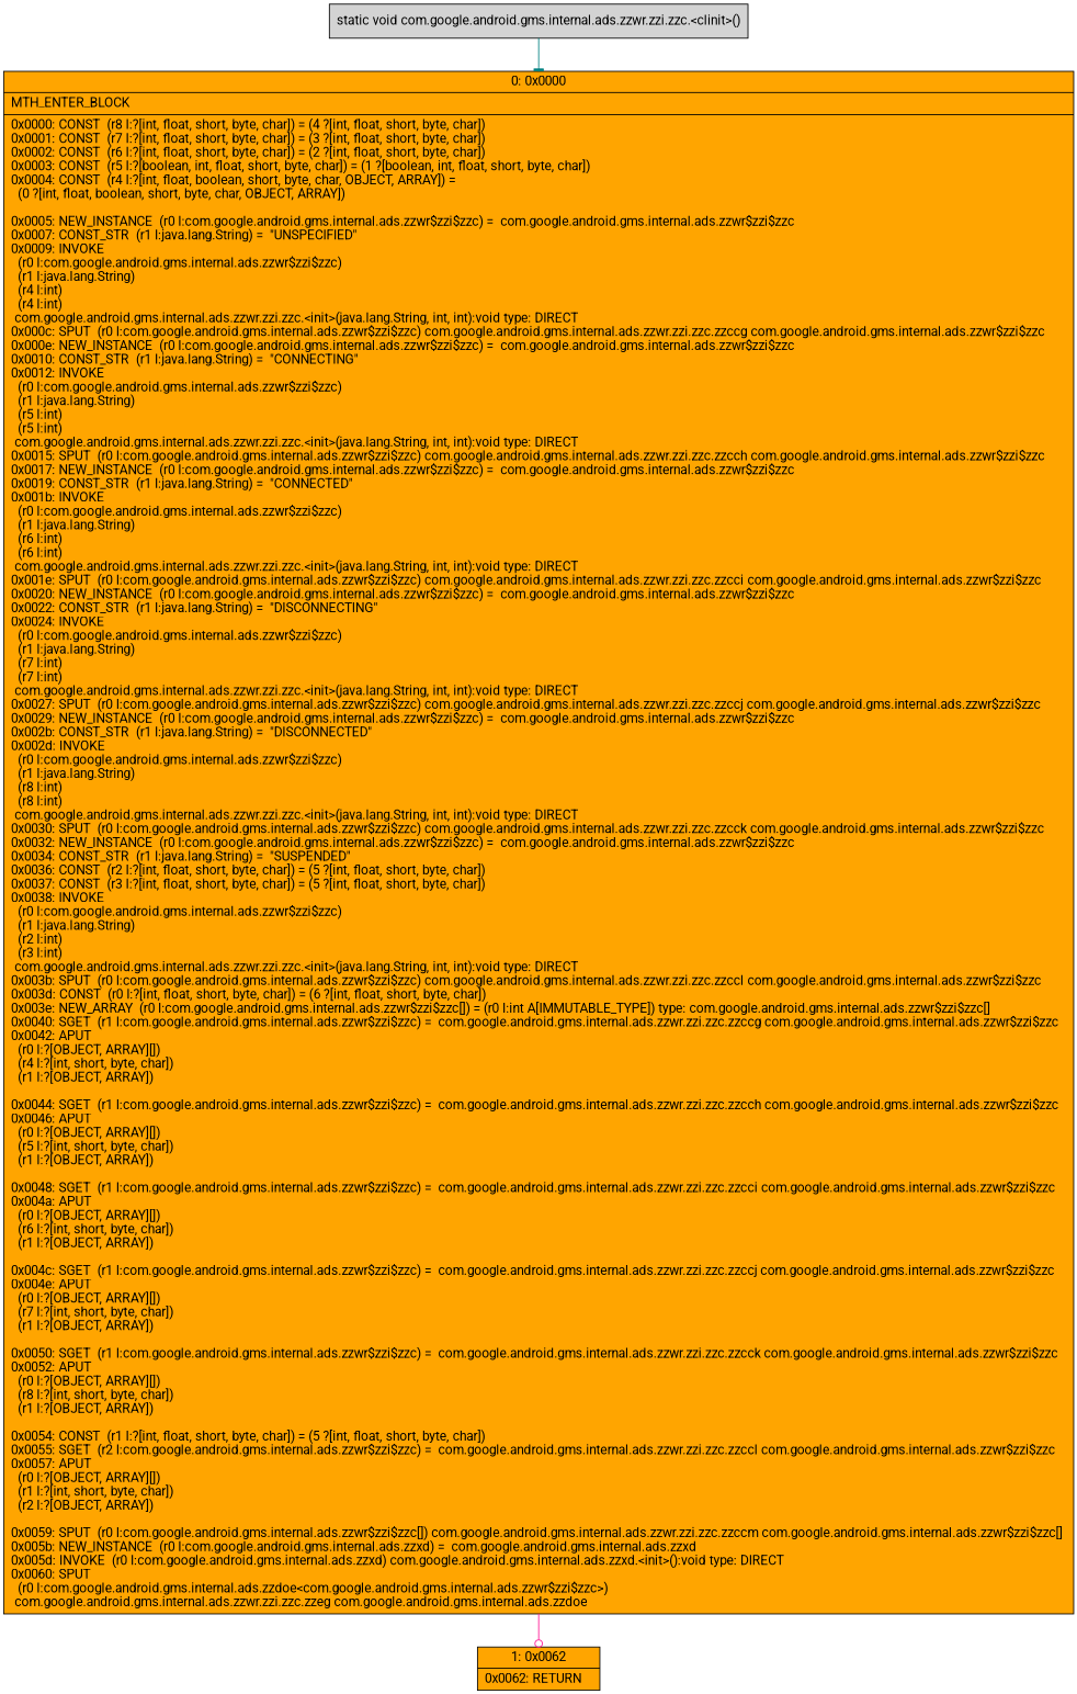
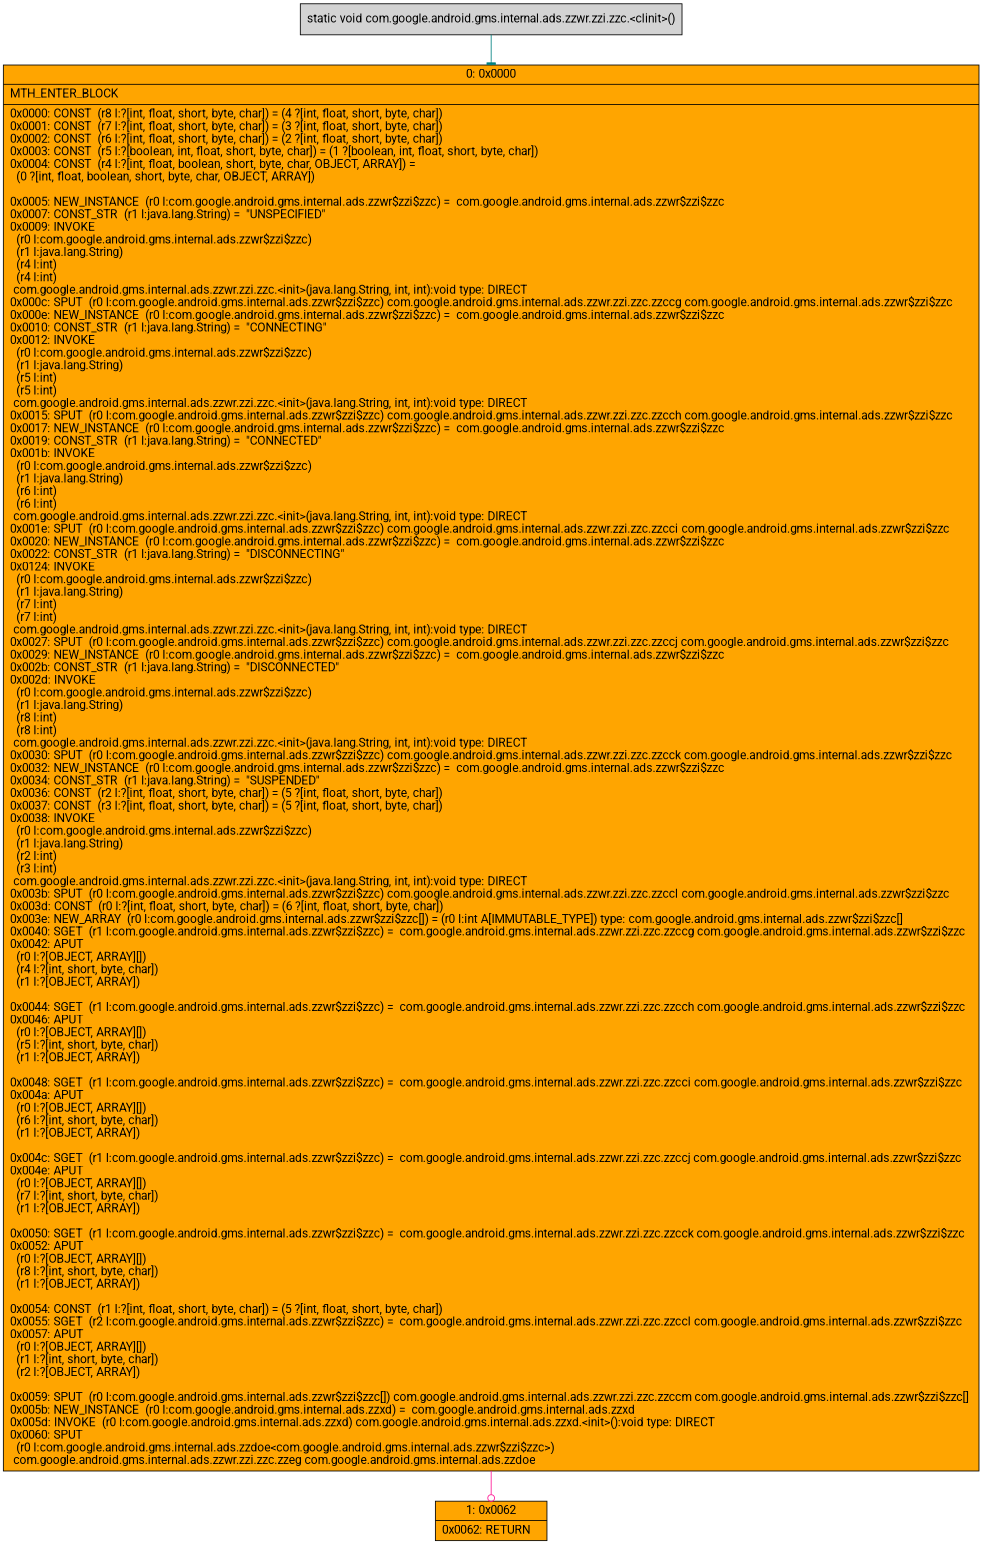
  digraph {
    fontname=Roboto
    node [shape=record style=filled fillcolor=orange fontname=Roboto]
    edge [style=solid fontname=Roboto]
-   n1 [label="{0\:\ 0x0000|MTH_ENTER_BLOCK\l|0x0000: CONST  (r8 I:?[int, float, short, byte, char]) = (4 ?[int, float, short, byte, char]) \l0x0001: CONST  (r7 I:?[int, float, short, byte, char]) = (3 ?[int, float, short, byte, char]) \l0x0002: CONST  (r6 I:?[int, float, short, byte, char]) = (2 ?[int, float, short, byte, char]) \l0x0003: CONST  (r5 I:?[boolean, int, float, short, byte, char]) = (1 ?[boolean, int, float, short, byte, char]) \l0x0004: CONST  (r4 I:?[int, float, boolean, short, byte, char, OBJECT, ARRAY]) = \l  (0 ?[int, float, boolean, short, byte, char, OBJECT, ARRAY])\l \l0x0005: NEW_INSTANCE  (r0 I:com.google.android.gms.internal.ads.zzwr$zzi$zzc) =  com.google.android.gms.internal.ads.zzwr$zzi$zzc \l0x0007: CONST_STR  (r1 I:java.lang.String) =  \"UNSPECIFIED\" \l0x0009: INVOKE  \l  (r0 I:com.google.android.gms.internal.ads.zzwr$zzi$zzc)\l  (r1 I:java.lang.String)\l  (r4 I:int)\l  (r4 I:int)\l com.google.android.gms.internal.ads.zzwr.zzi.zzc.\<init\>(java.lang.String, int, int):void type: DIRECT \l0x000c: SPUT  (r0 I:com.google.android.gms.internal.ads.zzwr$zzi$zzc) com.google.android.gms.internal.ads.zzwr.zzi.zzc.zzccg com.google.android.gms.internal.ads.zzwr$zzi$zzc \l0x000e: NEW_INSTANCE  (r0 I:com.google.android.gms.internal.ads.zzwr$zzi$zzc) =  com.google.android.gms.internal.ads.zzwr$zzi$zzc \l0x0010: CONST_STR  (r1 I:java.lang.String) =  \"CONNECTING\" \l0x0012: INVOKE  \l  (r0 I:com.google.android.gms.internal.ads.zzwr$zzi$zzc)\l  (r1 I:java.lang.String)\l  (r5 I:int)\l  (r5 I:int)\l com.google.android.gms.internal.ads.zzwr.zzi.zzc.\<init\>(java.lang.String, int, int):void type: DIRECT \l0x0015: SPUT  (r0 I:com.google.android.gms.internal.ads.zzwr$zzi$zzc) com.google.android.gms.internal.ads.zzwr.zzi.zzc.zzcch com.google.android.gms.internal.ads.zzwr$zzi$zzc \l0x0017: NEW_INSTANCE  (r0 I:com.google.android.gms.internal.ads.zzwr$zzi$zzc) =  com.google.android.gms.internal.ads.zzwr$zzi$zzc \l0x0019: CONST_STR  (r1 I:java.lang.String) =  \"CONNECTED\" \l0x001b: INVOKE  \l  (r0 I:com.google.android.gms.internal.ads.zzwr$zzi$zzc)\l  (r1 I:java.lang.String)\l  (r6 I:int)\l  (r6 I:int)\l com.google.android.gms.internal.ads.zzwr.zzi.zzc.\<init\>(java.lang.String, int, int):void type: DIRECT \l0x001e: SPUT  (r0 I:com.google.android.gms.internal.ads.zzwr$zzi$zzc) com.google.android.gms.internal.ads.zzwr.zzi.zzc.zzcci com.google.android.gms.internal.ads.zzwr$zzi$zzc \l0x0020: NEW_INSTANCE  (r0 I:com.google.android.gms.internal.ads.zzwr$zzi$zzc) =  com.google.android.gms.internal.ads.zzwr$zzi$zzc \l0x0022: CONST_STR  (r1 I:java.lang.String) =  \"DISCONNECTING\" \l0x0024: INVOKE  \l  (r0 I:com.google.android.gms.internal.ads.zzwr$zzi$zzc)\l  (r1 I:java.lang.String)\l  (r7 I:int)\l  (r7 I:int)\l com.google.android.gms.internal.ads.zzwr.zzi.zzc.\<init\>(java.lang.String, int, int):void type: DIRECT \l0x0027: SPUT  (r0 I:com.google.android.gms.internal.ads.zzwr$zzi$zzc) com.google.android.gms.internal.ads.zzwr.zzi.zzc.zzccj com.google.android.gms.internal.ads.zzwr$zzi$zzc \l0x0029: NEW_INSTANCE  (r0 I:com.google.android.gms.internal.ads.zzwr$zzi$zzc) =  com.google.android.gms.internal.ads.zzwr$zzi$zzc \l0x002b: CONST_STR  (r1 I:java.lang.String) =  \"DISCONNECTED\" \l0x002d: INVOKE  \l  (r0 I:com.google.android.gms.internal.ads.zzwr$zzi$zzc)\l  (r1 I:java.lang.String)\l  (r8 I:int)\l  (r8 I:int)\l com.google.android.gms.internal.ads.zzwr.zzi.zzc.\<init\>(java.lang.String, int, int):void type: DIRECT \l0x0030: SPUT  (r0 I:com.google.android.gms.internal.ads.zzwr$zzi$zzc) com.google.android.gms.internal.ads.zzwr.zzi.zzc.zzcck com.google.android.gms.internal.ads.zzwr$zzi$zzc \l0x0032: NEW_INSTANCE  (r0 I:com.google.android.gms.internal.ads.zzwr$zzi$zzc) =  com.google.android.gms.internal.ads.zzwr$zzi$zzc \l0x0034: CONST_STR  (r1 I:java.lang.String) =  \"SUSPENDED\" \l0x0036: CONST  (r2 I:?[int, float, short, byte, char]) = (5 ?[int, float, short, byte, char]) \l0x0037: CONST  (r3 I:?[int, float, short, byte, char]) = (5 ?[int, float, short, byte, char]) \l0x0038: INVOKE  \l  (r0 I:com.google.android.gms.internal.ads.zzwr$zzi$zzc)\l  (r1 I:java.lang.String)\l  (r2 I:int)\l  (r3 I:int)\l com.google.android.gms.internal.ads.zzwr.zzi.zzc.\<init\>(java.lang.String, int, int):void type: DIRECT \l0x003b: SPUT  (r0 I:com.google.android.gms.internal.ads.zzwr$zzi$zzc) com.google.android.gms.internal.ads.zzwr.zzi.zzc.zzccl com.google.android.gms.internal.ads.zzwr$zzi$zzc \l0x003d: CONST  (r0 I:?[int, float, short, byte, char]) = (6 ?[int, float, short, byte, char]) \l0x003e: NEW_ARRAY  (r0 I:com.google.android.gms.internal.ads.zzwr$zzi$zzc[]) = (r0 I:int A[IMMUTABLE_TYPE]) type: com.google.android.gms.internal.ads.zzwr$zzi$zzc[] \l0x0040: SGET  (r1 I:com.google.android.gms.internal.ads.zzwr$zzi$zzc) =  com.google.android.gms.internal.ads.zzwr.zzi.zzc.zzccg com.google.android.gms.internal.ads.zzwr$zzi$zzc \l0x0042: APUT  \l  (r0 I:?[OBJECT, ARRAY][])\l  (r4 I:?[int, short, byte, char])\l  (r1 I:?[OBJECT, ARRAY])\l \l0x0044: SGET  (r1 I:com.google.android.gms.internal.ads.zzwr$zzi$zzc) =  com.google.android.gms.internal.ads.zzwr.zzi.zzc.zzcch com.google.android.gms.internal.ads.zzwr$zzi$zzc \l0x0046: APUT  \l  (r0 I:?[OBJECT, ARRAY][])\l  (r5 I:?[int, short, byte, char])\l  (r1 I:?[OBJECT, ARRAY])\l \l0x0048: SGET  (r1 I:com.google.android.gms.internal.ads.zzwr$zzi$zzc) =  com.google.android.gms.internal.ads.zzwr.zzi.zzc.zzcci com.google.android.gms.internal.ads.zzwr$zzi$zzc \l0x004a: APUT  \l  (r0 I:?[OBJECT, ARRAY][])\l  (r6 I:?[int, short, byte, char])\l  (r1 I:?[OBJECT, ARRAY])\l \l0x004c: SGET  (r1 I:com.google.android.gms.internal.ads.zzwr$zzi$zzc) =  com.google.android.gms.internal.ads.zzwr.zzi.zzc.zzccj com.google.android.gms.internal.ads.zzwr$zzi$zzc \l0x004e: APUT  \l  (r0 I:?[OBJECT, ARRAY][])\l  (r7 I:?[int, short, byte, char])\l  (r1 I:?[OBJECT, ARRAY])\l \l0x0050: SGET  (r1 I:com.google.android.gms.internal.ads.zzwr$zzi$zzc) =  com.google.android.gms.internal.ads.zzwr.zzi.zzc.zzcck com.google.android.gms.internal.ads.zzwr$zzi$zzc \l0x0052: APUT  \l  (r0 I:?[OBJECT, ARRAY][])\l  (r8 I:?[int, short, byte, char])\l  (r1 I:?[OBJECT, ARRAY])\l \l0x0054: CONST  (r1 I:?[int, float, short, byte, char]) = (5 ?[int, float, short, byte, char]) \l0x0055: SGET  (r2 I:com.google.android.gms.internal.ads.zzwr$zzi$zzc) =  com.google.android.gms.internal.ads.zzwr.zzi.zzc.zzccl com.google.android.gms.internal.ads.zzwr$zzi$zzc \l0x0057: APUT  \l  (r0 I:?[OBJECT, ARRAY][])\l  (r1 I:?[int, short, byte, char])\l  (r2 I:?[OBJECT, ARRAY])\l \l0x0059: SPUT  (r0 I:com.google.android.gms.internal.ads.zzwr$zzi$zzc[]) com.google.android.gms.internal.ads.zzwr.zzi.zzc.zzccm com.google.android.gms.internal.ads.zzwr$zzi$zzc[] \l0x005b: NEW_INSTANCE  (r0 I:com.google.android.gms.internal.ads.zzxd) =  com.google.android.gms.internal.ads.zzxd \l0x005d: INVOKE  (r0 I:com.google.android.gms.internal.ads.zzxd) com.google.android.gms.internal.ads.zzxd.\<init\>():void type: DIRECT \l0x0060: SPUT  \l  (r0 I:com.google.android.gms.internal.ads.zzdoe\<com.google.android.gms.internal.ads.zzwr$zzi$zzc\>)\l com.google.android.gms.internal.ads.zzwr.zzi.zzc.zzeg com.google.android.gms.internal.ads.zzdoe \l}"]
+   n1 [label="{0\:\ 0x0000|MTH_ENTER_BLOCK\l|0x0000: CONST  (r8 I:?[int, float, short, byte, char]) = (4 ?[int, float, short, byte, char]) \l0x0001: CONST  (r7 I:?[int, float, short, byte, char]) = (3 ?[int, float, short, byte, char]) \l0x0002: CONST  (r6 I:?[int, float, short, byte, char]) = (2 ?[int, float, short, byte, char]) \l0x0003: CONST  (r5 I:?[boolean, int, float, short, byte, char]) = (1 ?[boolean, int, float, short, byte, char]) \l0x0004: CONST  (r4 I:?[int, float, boolean, short, byte, char, OBJECT, ARRAY]) = \l  (0 ?[int, float, boolean, short, byte, char, OBJECT, ARRAY])\l \l0x0005: NEW_INSTANCE  (r0 I:com.google.android.gms.internal.ads.zzwr$zzi$zzc) =  com.google.android.gms.internal.ads.zzwr$zzi$zzc \l0x0007: CONST_STR  (r1 I:java.lang.String) =  \"UNSPECIFIED\" \l0x0009: INVOKE  \l  (r0 I:com.google.android.gms.internal.ads.zzwr$zzi$zzc)\l  (r1 I:java.lang.String)\l  (r4 I:int)\l  (r4 I:int)\l com.google.android.gms.internal.ads.zzwr.zzi.zzc.\<init\>(java.lang.String, int, int):void type: DIRECT \l0x000c: SPUT  (r0 I:com.google.android.gms.internal.ads.zzwr$zzi$zzc) com.google.android.gms.internal.ads.zzwr.zzi.zzc.zzccg com.google.android.gms.internal.ads.zzwr$zzi$zzc \l0x000e: NEW_INSTANCE  (r0 I:com.google.android.gms.internal.ads.zzwr$zzi$zzc) =  com.google.android.gms.internal.ads.zzwr$zzi$zzc \l0x0010: CONST_STR  (r1 I:java.lang.String) =  \"CONNECTING\" \l0x0012: INVOKE  \l  (r0 I:com.google.android.gms.internal.ads.zzwr$zzi$zzc)\l  (r1 I:java.lang.String)\l  (r5 I:int)\l  (r5 I:int)\l com.google.android.gms.internal.ads.zzwr.zzi.zzc.\<init\>(java.lang.String, int, int):void type: DIRECT \l0x0015: SPUT  (r0 I:com.google.android.gms.internal.ads.zzwr$zzi$zzc) com.google.android.gms.internal.ads.zzwr.zzi.zzc.zzcch com.google.android.gms.internal.ads.zzwr$zzi$zzc \l0x0017: NEW_INSTANCE  (r0 I:com.google.android.gms.internal.ads.zzwr$zzi$zzc) =  com.google.android.gms.internal.ads.zzwr$zzi$zzc \l0x0019: CONST_STR  (r1 I:java.lang.String) =  \"CONNECTED\" \l0x001b: INVOKE  \l  (r0 I:com.google.android.gms.internal.ads.zzwr$zzi$zzc)\l  (r1 I:java.lang.String)\l  (r6 I:int)\l  (r6 I:int)\l com.google.android.gms.internal.ads.zzwr.zzi.zzc.\<init\>(java.lang.String, int, int):void type: DIRECT \l0x001e: SPUT  (r0 I:com.google.android.gms.internal.ads.zzwr$zzi$zzc) com.google.android.gms.internal.ads.zzwr.zzi.zzc.zzcci com.google.android.gms.internal.ads.zzwr$zzi$zzc \l0x0020: NEW_INSTANCE  (r0 I:com.google.android.gms.internal.ads.zzwr$zzi$zzc) =  com.google.android.gms.internal.ads.zzwr$zzi$zzc \l0x0022: CONST_STR  (r1 I:java.lang.String) =  \"DISCONNECTING\" \l0x0124: INVOKE  \l  (r0 I:com.google.android.gms.internal.ads.zzwr$zzi$zzc)\l  (r1 I:java.lang.String)\l  (r7 I:int)\l  (r7 I:int)\l com.google.android.gms.internal.ads.zzwr.zzi.zzc.\<init\>(java.lang.String, int, int):void type: DIRECT \l0x0027: SPUT  (r0 I:com.google.android.gms.internal.ads.zzwr$zzi$zzc) com.google.android.gms.internal.ads.zzwr.zzi.zzc.zzccj com.google.android.gms.internal.ads.zzwr$zzi$zzc \l0x0029: NEW_INSTANCE  (r0 I:com.google.android.gms.internal.ads.zzwr$zzi$zzc) =  com.google.android.gms.internal.ads.zzwr$zzi$zzc \l0x002b: CONST_STR  (r1 I:java.lang.String) =  \"DISCONNECTED\" \l0x002d: INVOKE  \l  (r0 I:com.google.android.gms.internal.ads.zzwr$zzi$zzc)\l  (r1 I:java.lang.String)\l  (r8 I:int)\l  (r8 I:int)\l com.google.android.gms.internal.ads.zzwr.zzi.zzc.\<init\>(java.lang.String, int, int):void type: DIRECT \l0x0030: SPUT  (r0 I:com.google.android.gms.internal.ads.zzwr$zzi$zzc) com.google.android.gms.internal.ads.zzwr.zzi.zzc.zzcck com.google.android.gms.internal.ads.zzwr$zzi$zzc \l0x0032: NEW_INSTANCE  (r0 I:com.google.android.gms.internal.ads.zzwr$zzi$zzc) =  com.google.android.gms.internal.ads.zzwr$zzi$zzc \l0x0034: CONST_STR  (r1 I:java.lang.String) =  \"SUSPENDED\" \l0x0036: CONST  (r2 I:?[int, float, short, byte, char]) = (5 ?[int, float, short, byte, char]) \l0x0037: CONST  (r3 I:?[int, float, short, byte, char]) = (5 ?[int, float, short, byte, char]) \l0x0038: INVOKE  \l  (r0 I:com.google.android.gms.internal.ads.zzwr$zzi$zzc)\l  (r1 I:java.lang.String)\l  (r2 I:int)\l  (r3 I:int)\l com.google.android.gms.internal.ads.zzwr.zzi.zzc.\<init\>(java.lang.String, int, int):void type: DIRECT \l0x003b: SPUT  (r0 I:com.google.android.gms.internal.ads.zzwr$zzi$zzc) com.google.android.gms.internal.ads.zzwr.zzi.zzc.zzccl com.google.android.gms.internal.ads.zzwr$zzi$zzc \l0x003d: CONST  (r0 I:?[int, float, short, byte, char]) = (6 ?[int, float, short, byte, char]) \l0x003e: NEW_ARRAY  (r0 I:com.google.android.gms.internal.ads.zzwr$zzi$zzc[]) = (r0 I:int A[IMMUTABLE_TYPE]) type: com.google.android.gms.internal.ads.zzwr$zzi$zzc[] \l0x0040: SGET  (r1 I:com.google.android.gms.internal.ads.zzwr$zzi$zzc) =  com.google.android.gms.internal.ads.zzwr.zzi.zzc.zzccg com.google.android.gms.internal.ads.zzwr$zzi$zzc \l0x0042: APUT  \l  (r0 I:?[OBJECT, ARRAY][])\l  (r4 I:?[int, short, byte, char])\l  (r1 I:?[OBJECT, ARRAY])\l \l0x0044: SGET  (r1 I:com.google.android.gms.internal.ads.zzwr$zzi$zzc) =  com.google.android.gms.internal.ads.zzwr.zzi.zzc.zzcch com.google.android.gms.internal.ads.zzwr$zzi$zzc \l0x0046: APUT  \l  (r0 I:?[OBJECT, ARRAY][])\l  (r5 I:?[int, short, byte, char])\l  (r1 I:?[OBJECT, ARRAY])\l \l0x0048: SGET  (r1 I:com.google.android.gms.internal.ads.zzwr$zzi$zzc) =  com.google.android.gms.internal.ads.zzwr.zzi.zzc.zzcci com.google.android.gms.internal.ads.zzwr$zzi$zzc \l0x004a: APUT  \l  (r0 I:?[OBJECT, ARRAY][])\l  (r6 I:?[int, short, byte, char])\l  (r1 I:?[OBJECT, ARRAY])\l \l0x004c: SGET  (r1 I:com.google.android.gms.internal.ads.zzwr$zzi$zzc) =  com.google.android.gms.internal.ads.zzwr.zzi.zzc.zzccj com.google.android.gms.internal.ads.zzwr$zzi$zzc \l0x004e: APUT  \l  (r0 I:?[OBJECT, ARRAY][])\l  (r7 I:?[int, short, byte, char])\l  (r1 I:?[OBJECT, ARRAY])\l \l0x0050: SGET  (r1 I:com.google.android.gms.internal.ads.zzwr$zzi$zzc) =  com.google.android.gms.internal.ads.zzwr.zzi.zzc.zzcck com.google.android.gms.internal.ads.zzwr$zzi$zzc \l0x0052: APUT  \l  (r0 I:?[OBJECT, ARRAY][])\l  (r8 I:?[int, short, byte, char])\l  (r1 I:?[OBJECT, ARRAY])\l \l0x0054: CONST  (r1 I:?[int, float, short, byte, char]) = (5 ?[int, float, short, byte, char]) \l0x0055: SGET  (r2 I:com.google.android.gms.internal.ads.zzwr$zzi$zzc) =  com.google.android.gms.internal.ads.zzwr.zzi.zzc.zzccl com.google.android.gms.internal.ads.zzwr$zzi$zzc \l0x0057: APUT  \l  (r0 I:?[OBJECT, ARRAY][])\l  (r1 I:?[int, short, byte, char])\l  (r2 I:?[OBJECT, ARRAY])\l \l0x0059: SPUT  (r0 I:com.google.android.gms.internal.ads.zzwr$zzi$zzc[]) com.google.android.gms.internal.ads.zzwr.zzi.zzc.zzccm com.google.android.gms.internal.ads.zzwr$zzi$zzc[] \l0x005b: NEW_INSTANCE  (r0 I:com.google.android.gms.internal.ads.zzxd) =  com.google.android.gms.internal.ads.zzxd \l0x005d: INVOKE  (r0 I:com.google.android.gms.internal.ads.zzxd) com.google.android.gms.internal.ads.zzxd.\<init\>():void type: DIRECT \l0x0060: SPUT  \l  (r0 I:com.google.android.gms.internal.ads.zzdoe\<com.google.android.gms.internal.ads.zzwr$zzi$zzc\>)\l com.google.android.gms.internal.ads.zzwr.zzi.zzc.zzeg com.google.android.gms.internal.ads.zzdoe \l}"]
    n2 [label="{1\:\ 0x0062|0x0062: RETURN   \l}"]
    n3 [label="{static void com.google.android.gms.internal.ads.zzwr.zzi.zzc.\<clinit\>() }" fillcolor=lightgrey]
    n1 -> n2 [color=deeppink arrowhead=odot]
    n3 -> n1 [color=teal arrowhead=tee]
  }
